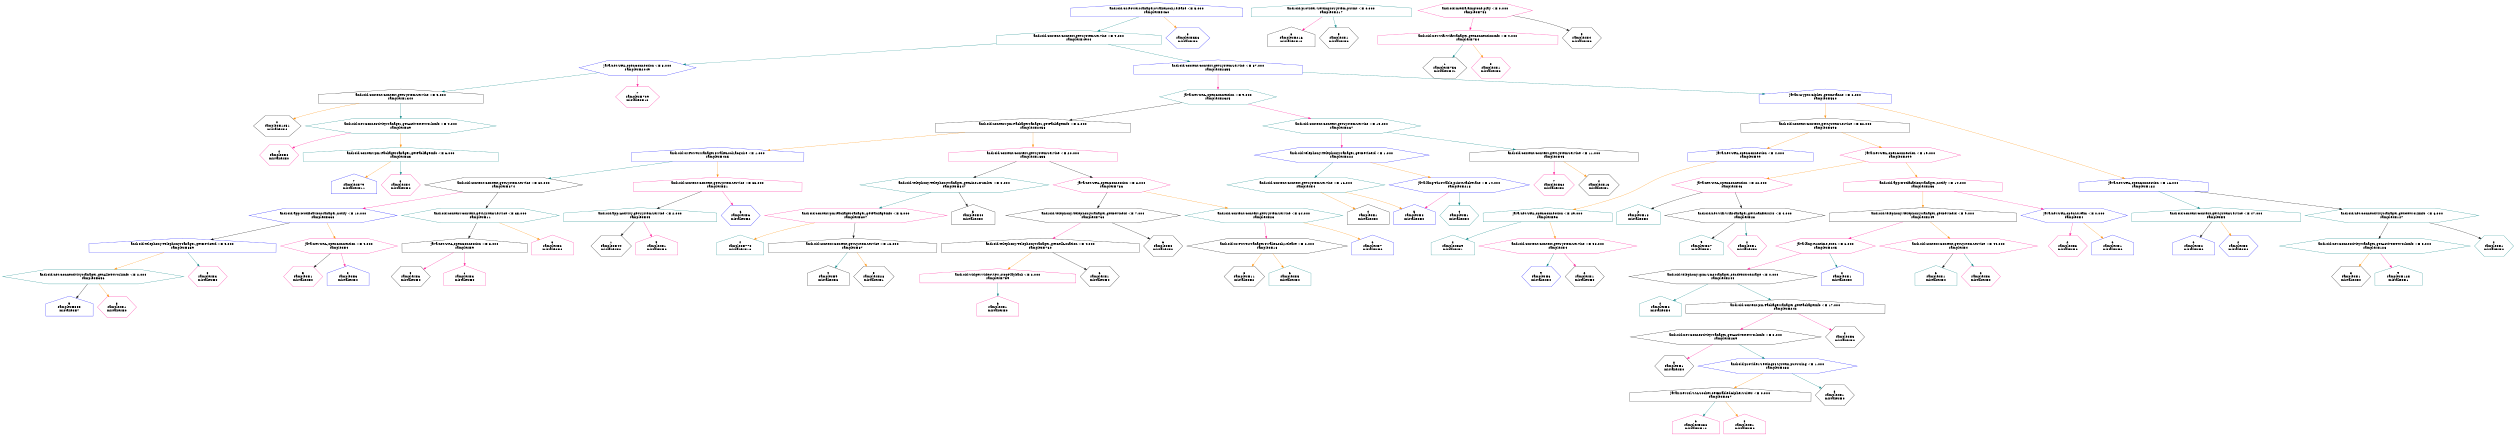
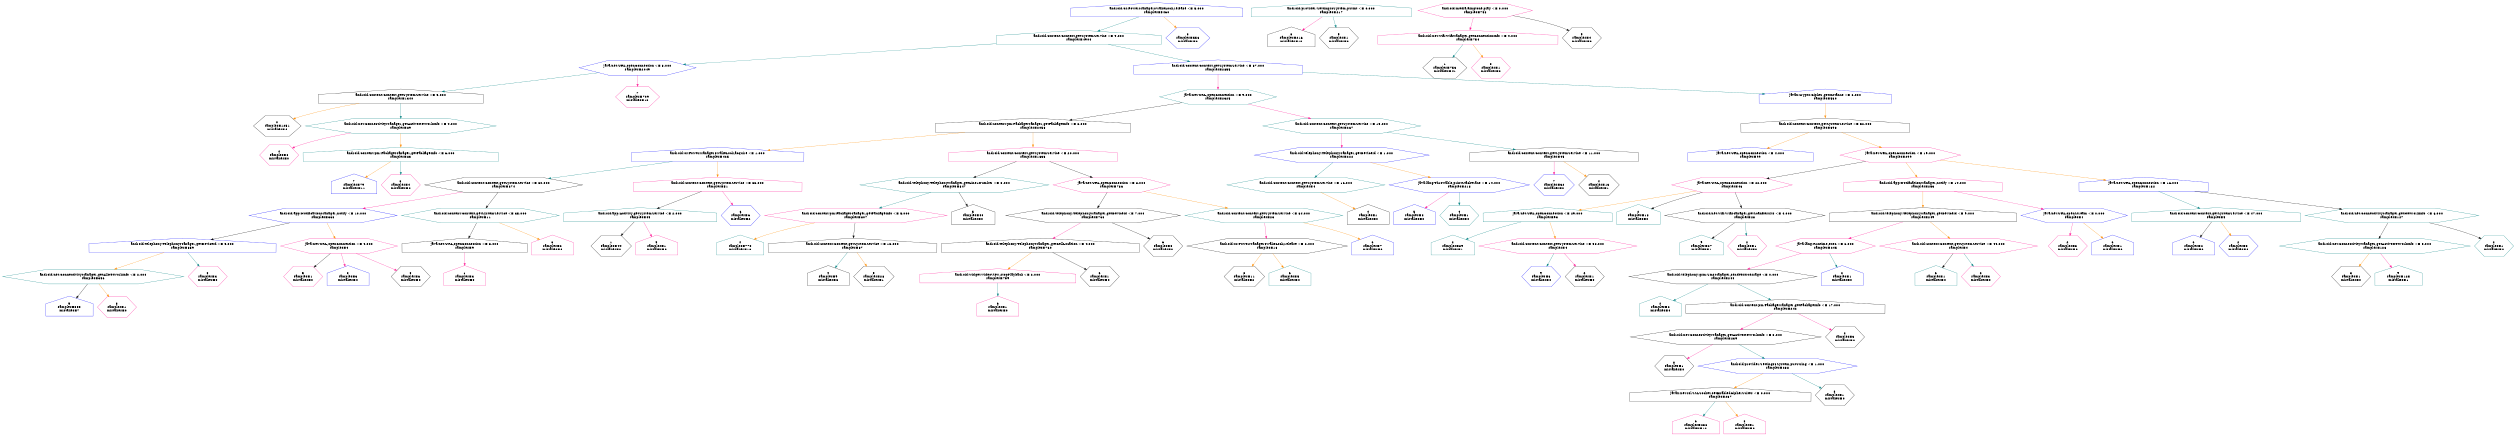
  digraph {
    node [color=black shape=hexagon]
    edge [color=darkorange]
    n1 [color=blue label="android/os/PowerManager$WakeLock;release <= 5.000\nsamples=\5460" shape=house]
    n2 [color=teal label="android/content/Context;getSystemService <= 9.000\nsamples=\4904" shape=house]
    n3 [color=blue label="3\nsamples=\556\nmistakes=\0"]
    n4 [color=blue label="java/net/URL;openConnection <= 3.000\nsamples=\2049"]
    n5 [color=blue label="android/content/Context;getSystemService <= 37.000\nsamples=\2855" shape=house]
    n6 [label="android/content/Context;getSystemService <= 5.000\nsamples=\1340" shape=house]
    n7 [color=deeppink label="7\nsamples=\709\nmistakes=\13"]
    n8 [color=teal label="java/net/URL;openConnection <= 9.000\nsamples=\2325"]
    n9 [color=blue label="javax/crypto/Cipher;getInstance <= 6.000\nsamples=\530" shape=house]
    n10 [label="0\nsamples=\1251\nmistakes=\4"]
    n11 [color=teal label="android/net/ConnectivityManager;getActiveNetworkInfo <= 4.000\nsamples=\89"]
    n12 [label="android/content/pm/PackageManager;getPackageInfo <= 8.000\nsamples=\2058" shape=house]
    n13 [color=teal label="android/content/Context;getSystemService <= 15.000\nsamples=\267"]
    n14 [label="android/content/Context;getSystemService <= 52.000\nsamples=\398" shape=house]
    n15 [color=blue label="java/net/URL;openConnection <= 16.000\nsamples=\132" shape=house]
    n16 [color=teal label="android/content/pm/PackageManager;getPackageInfo <= 6.000\nsamples=\83" shape=house]
    n17 [color=deeppink label="4\nsamples=\6\nmistakes=\0"]
    n18 [color=deeppink label="android/content/Context;getSystemService <= 20.000\nsamples=\1633" shape=house]
    n19 [color=blue label="android/os/PowerManager$WakeLock;acquire <= 1.000\nsamples=\425" shape=house]
    n20 [label="android/content/Context;getSystemService <= 11.000\nsamples=\45" shape=house]
    n21 [color=blue label="android/telephony/TelephonyManager;getDeviceId <= 1.000\nsamples=\222"]
    n22 [color=deeppink label="java/net/URL;openConnection <= 19.000\nsamples=\299"]
    n23 [color=blue label="java/net/URL;openConnection <= 4.000\nsamples=\99" shape=house]
    n24 [color=teal label="android/content/Context;getSystemService <= 47.000\nsamples=\5" shape=house]
    n25 [color=teal label="android/net/ConnectivityManager;getNetworkInfo <= 6.000\nsamples=\127"]
    n26 [color=blue label="7\nsamples=\79\nmistakes=\11" shape=house]
    n27 [color=deeppink label="3\nsamples=\4\nmistakes=\2"]
    n28 [color=teal label="android/telephony/TelephonyManager;getLine1Number <= 3.000\nsamples=\847"]
    n29 [color=deeppink label="java/net/URL;openConnection <= 8.000\nsamples=\786"]
    n30 [label="android/content/Context;getSystemService <= 30.000\nsamples=\374"]
    n31 [color=deeppink label="android/content/Context;getSystemService <= 33.000\nsamples=\51" shape=house]
-   n32 [color=deeppink label="7\nsamples=\32\nmistakes=\0"]
+   n32 [color=blue label="7\nsamples=\32\nmistakes=\0"]
    n33 [label="4\nsamples=\13\nmistakes=\1"]
    n34 [color=teal label="android/content/Context;getSystemService <= 16.000\nsamples=\4"]
    n35 [color=blue label="java/lang/Throwable;printStackTrace <= 14.000\nsamples=\218"]
    n36 [color=deeppink label="android/app/NotificationManager;notify <= 14.000\nsamples=\253" shape=house]
    n37 [color=deeppink label="java/net/URL;openConnection <= 22.000\nsamples=\46"]
    n38 [color=teal label="java/net/URL;openConnection <= 29.000\nsamples=\93" shape=house]
    n39 [color=blue label="6\nsamples=\2\nmistakes=\0" shape=house]
    n40 [color=blue label="2\nsamples=\3\nmistakes=\0"]
    n41 [color=teal label="android/net/ConnectivityManager;getActiveNetworkInfo <= 5.000\nsamples=\126"]
    n42 [color=teal label="2\nsamples=\1\nmistakes=\0"]
    n43 [color=deeppink label="android/content/pm/PackageManager;getPackageInfo <= 5.000\nsamples=\807"]
    n44 [label="5\nsamples=\40\nmistakes=\0" shape=house]
    n45 [label="android/telephony/TelephonyManager;getDeviceId <= 7.000\nsamples=\763"]
    n46 [color=teal label="android/content/Context;getSystemService <= 34.000\nsamples=\23"]
    n47 [color=blue label="android/app/NotificationManager;notify <= 10.000\nsamples=\363"]
    n48 [color=teal label="android/content/Context;getSystemService <= 35.000\nsamples=\11"]
    n49 [color=teal label="android/app/Activity;getSystemService <= 2.000\nsamples=\45" shape=house]
    n50 [color=blue label="6\nsamples=\6\nmistakes=\2"]
    n51 [label="4\nsamples=\1\nmistakes=\0" shape=house]
    n52 [color=blue label="5\nsamples=\3\nmistakes=\0" shape=house]
    n53 [color=teal label="4\nsamples=\1\nmistakes=\0"]
    n54 [label="android/telephony/TelephonyManager;getDeviceId <= 9.000\nsamples=\249" shape=house]
    n55 [color=blue label="java/net/URL;openStream <= 0.000\nsamples=\4"]
    n56 [color=teal label="2\nsamples=\18\nmistakes=\0" shape=house]
    n57 [label="android/net/wifi/WifiManager;getScanResults <= 4.000\nsamples=\28"]
    n58 [color=teal label="2\nsamples=\89\nmistakes=\1" shape=house]
    n59 [color=deeppink label="android/content/Context;getSystemService <= 58.000\nsamples=\4"]
    n60 [label="8\nsamples=\1\nmistakes=\0"]
    n61 [color=teal label="9\nsamples=\125\nmistakes=\1" shape=house]
    n62 [color=teal label="4\nsamples=\770\nmistakes=\16" shape=house]
    n63 [label="android/content/Context;getSystemService <= 13.000\nsamples=\37" shape=house]
    n64 [label="android/telephony/TelephonyManager;getCellLocation <= 4.000\nsamples=\760" shape=house]
    n65 [label="6\nsamples=\3\nmistakes=\0"]
    n66 [label="android/os/PowerManager$WakeLock;release <= 2.000\nsamples=\16"]
    n67 [color=blue label="6\nsamples=\7\nmistakes=\0" shape=house]
    n68 [color=blue label="android/telephony/TelephonyManager;getDeviceId <= 5.000\nsamples=\359" shape=house]
    n69 [color=deeppink label="java/net/URL;openConnection <= 4.000\nsamples=\4"]
    n70 [label="java/net/URL;openConnection <= 3.000\nsamples=\9" shape=house]
    n71 [color=deeppink label="6\nsamples=\2\nmistakes=\0" shape=house]
    n72 [label="1\nsamples=\44\nmistakes=\0"]
    n73 [color=deeppink label="5\nsamples=\1\nmistakes=\0" shape=house]
    n74 [color=teal label="android/provider/Settings$System;putInt <= 0.000\nsamples=\217" shape=house]
    n75 [label="8\nsamples=\216\nmistakes=\10" shape=house]
    n76 [label="5\nsamples=\1\nmistakes=\0"]
    n77 [color=deeppink label="java/lang/Runtime;exec <= 6.000\nsamples=\245"]
    n78 [color=deeppink label="android/content/Context;getSystemService <= 44.000\nsamples=\4"]
    n79 [color=deeppink label="2\nsamples=\3\nmistakes=\0"]
    n80 [color=blue label="6\nsamples=\1\nmistakes=\0" shape=house]
    n81 [color=teal label="9\nsamples=\27\nmistakes=\1" shape=house]
    n82 [color=deeppink label="2\nsamples=\1\nmistakes=\0"]
    n83 [color=blue label="9\nsamples=\3\nmistakes=\0"]
    n84 [label="2\nsamples=\1\nmistakes=\0"]
    n85 [label="4\nsamples=\9\nmistakes=\3" shape=house]
    n86 [label="5\nsamples=\28\nmistakes=\1"]
    n87 [color=deeppink label="android/widget/VideoView;stopPlayback <= 2.000\nsamples=\759" shape=house]
    n88 [label="6\nsamples=\1\nmistakes=\0"]
    n89 [label="8\nsamples=\11\nmistakes=\2"]
    n90 [color=teal label="6\nsamples=\5\nmistakes=\0" shape=house]
    n91 [color=teal label="android/net/ConnectivityManager;getAllNetworkInfo <= 2.000\nsamples=\356"]
    n92 [color=deeppink label="8\nsamples=\3\nmistakes=\0"]
    n93 [color=deeppink label="5\nsamples=\1\nmistakes=\0"]
    n94 [color=blue label="8\nsamples=\3\nmistakes=\0" shape=house]
    n95 [color=deeppink label="1\nsamples=\3\nmistakes=\0" shape=house]
    n96 [label="8\nsamples=\6\nmistakes=\0"]
    n97 [label="android/telephony/gsm/SmsManager;sendTextMessage <= 0.000\nsamples=\244"]
    n98 [color=blue label="2\nsamples=\1\nmistakes=\0" shape=house]
    n99 [color=teal label="6\nsamples=\1\nmistakes=\0" shape=house]
    n100 [color=deeppink label="2\nsamples=\3\nmistakes=\0"]
    n101 [color=deeppink label="6\nsamples=\1\nmistakes=\0" shape=house]
    n102 [color=blue label="5\nsamples=\355\nmistakes=\7" shape=house]
    n103 [color=deeppink label="8\nsamples=\1\nmistakes=\0"]
    n104 [label="android/content/pm/PackageManager;getPackageInfo <= 17.000\nsamples=\242" shape=house]
    n105 [color=teal label="2\nsamples=\2\nmistakes=\0" shape=house]
    n106 [color=deeppink label="android/media/Ringtone;play <= 0.000\nsamples=\758"]
    n107 [color=deeppink label="android/net/wifi/WifiManager;getConnectionInfo <= 4.000\nsamples=\754" shape=house]
    n108 [label="5\nsamples=\4\nmistakes=\0"]
    n109 [label="android/net/ConnectivityManager;getActiveNetworkInfo <= 3.000\nsamples=\239"]
    n110 [label="2\nsamples=\3\nmistakes=\0"]
    n111 [label="1\nsamples=\753\nmistakes=\41"]
    n112 [color=deeppink label="8\nsamples=\1\nmistakes=\0"]
    n113 [label="8\nsamples=\1\nmistakes=\0"]
    n114 [color=blue label="android/provider/Settings$System;putString <= 1.000\nsamples=\238"]
    n115 [label="javax/net/ssl/SSLSocket;setEnabledCipherSuites <= 0.000\nsamples=\237" shape=house]
    n116 [label="8\nsamples=\1\nmistakes=\0"]
    n117 [color=deeppink label="6\nsamples=\236\nmistakes=\12" shape=house]
    n118 [color=deeppink label="8\nsamples=\1\nmistakes=\0" shape=house]
    n1 -> n2 [color=teal]
    n1 -> n3
    n2 -> n4 [color=teal]
    n2 -> n5 [color=teal]
    n4 -> n6 [color=teal]
    n4 -> n7 [color=deeppink]
    n5 -> n8 [color=deeppink]
    n5 -> n9 [color=teal]
    n6 -> n10
    n6 -> n11 [color=teal]
    n8 -> n12 [color=black]
    n8 -> n13 [color=deeppink]
    n9 -> n14
-   n9 -> n15
+   n22 -> n15
    n11 -> n16
    n11 -> n17 [color=deeppink]
    n12 -> n18
    n12 -> n19
    n13 -> n20 [color=teal]
    n13 -> n21 [color=deeppink]
    n14 -> n22
    n14 -> n23
    n15 -> n24 [color=teal]
    n15 -> n25 [color=black]
    n16 -> n26
    n16 -> n27 [color=teal]
    n18 -> n28 [color=black]
    n18 -> n29 [color=black]
    n19 -> n30 [color=teal]
    n19 -> n31
    n20 -> n32 [color=deeppink]
    n20 -> n33
    n21 -> n34 [color=teal]
    n21 -> n35
    n22 -> n36
-   n22 -> n37
-   n23 -> n38
+   n22 -> n37 [color=black]
+   n37 -> n38
    n24 -> n39 [color=black]
    n24 -> n40
    n25 -> n41 [color=black]
    n25 -> n42 [color=black]
    n28 -> n43 [color=teal]
    n28 -> n44 [color=black]
    n29 -> n45 [color=black]
    n29 -> n46
    n30 -> n47 [color=deeppink]
    n30 -> n48 [color=black]
    n31 -> n49 [color=black]
    n31 -> n50 [color=deeppink]
    n34 -> n51
-   n34 -> n52
    n35 -> n52 [color=deeppink]
    n35 -> n53 [color=teal]
    n36 -> n54
    n36 -> n55 [color=deeppink]
    n37 -> n56 [color=black]
    n37 -> n57 [color=black]
    n38 -> n58 [color=teal]
    n38 -> n59
    n41 -> n60
    n41 -> n61 [color=deeppink]
    n43 -> n62
    n43 -> n63 [color=black]
    n45 -> n64 [color=deeppink]
    n45 -> n65 [color=black]
    n46 -> n66 [color=deeppink]
    n46 -> n67
    n47 -> n68 [color=black]
    n47 -> n69
    n48 -> n70 [color=black]
    n48 -> n71
    n49 -> n72 [color=black]
    n49 -> n73 [color=deeppink]
    n54 -> n77 [color=deeppink]
    n54 -> n78
    n55 -> n79 [color=deeppink]
    n55 -> n80
    n57 -> n81 [color=black]
    n57 -> n82 [color=teal]
    n59 -> n83 [color=teal]
    n59 -> n84 [color=deeppink]
    n63 -> n85 [color=teal]
    n63 -> n86
    n64 -> n87
    n64 -> n88 [color=black]
    n66 -> n89
    n66 -> n90
    n68 -> n91
    n68 -> n92 [color=teal]
    n69 -> n93 [color=black]
    n69 -> n94 [color=deeppink]
    n70 -> n95 [color=deeppink]
-   n70 -> n96 [color=deeppink]
+   n69 -> n96 [color=deeppink]
    n74 -> n75 [color=deeppink]
    n74 -> n76 [color=teal]
    n77 -> n97 [color=deeppink]
    n77 -> n98 [color=teal]
    n78 -> n99 [color=black]
    n78 -> n100 [color=teal]
    n87 -> n101 [color=teal]
    n91 -> n102 [color=black]
    n91 -> n103
    n97 -> n104 [color=teal]
    n97 -> n105 [color=teal]
    n104 -> n109 [color=deeppink]
    n104 -> n110 [color=deeppink]
    n106 -> n107 [color=deeppink]
    n106 -> n108 [color=black]
    n107 -> n111 [color=teal]
    n107 -> n112
    n109 -> n113 [color=deeppink]
    n109 -> n114 [color=teal]
    n114 -> n115
    n114 -> n116 [color=teal]
    n115 -> n117 [color=teal]
    n115 -> n118
  }
